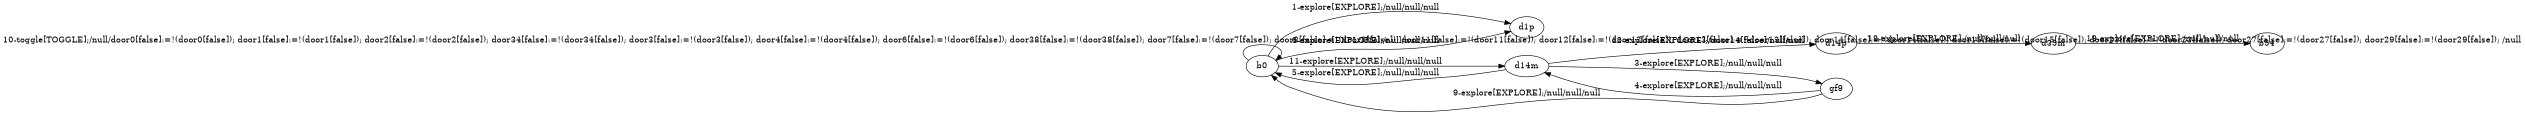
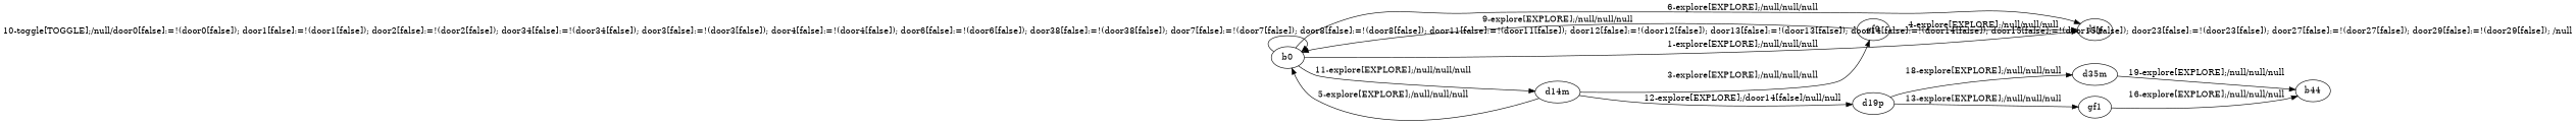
  digraph {
    rankdir=LR
    b0
    d1p
    d14m
    n4 [label=gf9]
-   d14p
+   d14p [label=d19p]
+   gf1
    n7 [label=d35m]
-   b54
+   b54 [label=b44]
    b0 -> b0 [label="10-toggle[TOGGLE];/null/door0[false]:=!(door0[false]); door1[false]:=!(door1[false]); door2[false]:=!(door2[false]); door34[false]:=!(door34[false]); door3[false]:=!(door3[false]); door4[false]:=!(door4[false]); door6[false]:=!(door6[false]); door38[false]:=!(door38[false]); door7[false]:=!(door7[false]); door8[false]:=!(door8[false]); door11[false]:=!(door11[false]); door12[false]:=!(door12[false]); door13[false]:=!(door13[false]); door14[false]:=!(door14[false]); door15[false]:=!(door15[false]); door23[false]:=!(door23[false]); door27[false]:=!(door27[false]); door29[false]:=!(door29[false]); /null"]
    b0 -> d1p [label="1-explore[EXPLORE];/null/null/null"]
    b0 -> d1p [label="6-explore[EXPLORE];/null/null/null"]
    b0 -> d14m [label="11-explore[EXPLORE];/null/null/null"]
    d14m -> b0 [label="5-explore[EXPLORE];/null/null/null"]
    d14m -> n4 [label="3-explore[EXPLORE];/null/null/null"]
    d14m -> d14p [label="12-explore[EXPLORE];/door14[false]/null/null"]
    n4 -> b0 [label="9-explore[EXPLORE];/null/null/null"]
-   n4 -> d14m [label="4-explore[EXPLORE];/null/null/null"]
+   n4 -> d1p [label="4-explore[EXPLORE];/null/null/null"]
+   d14p -> gf1 [label="13-explore[EXPLORE];/null/null/null"]
    d14p -> n7 [label="18-explore[EXPLORE];/null/null/null"]
+   gf1 -> b54 [label="16-explore[EXPLORE];/null/null/null"]
    n7 -> b54 [label="19-explore[EXPLORE];/null/null/null"]
  }
